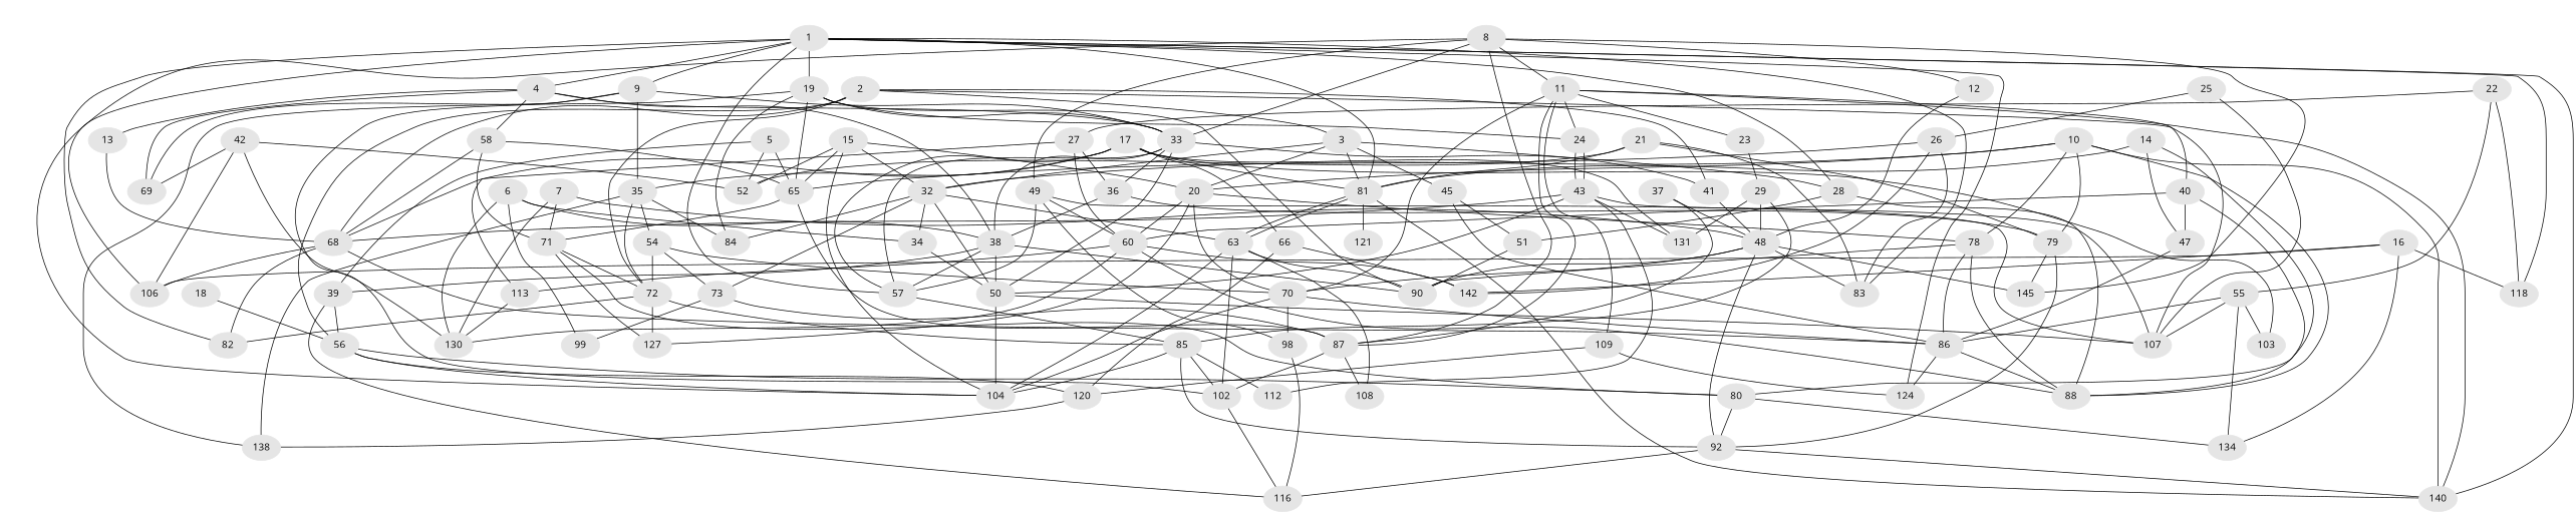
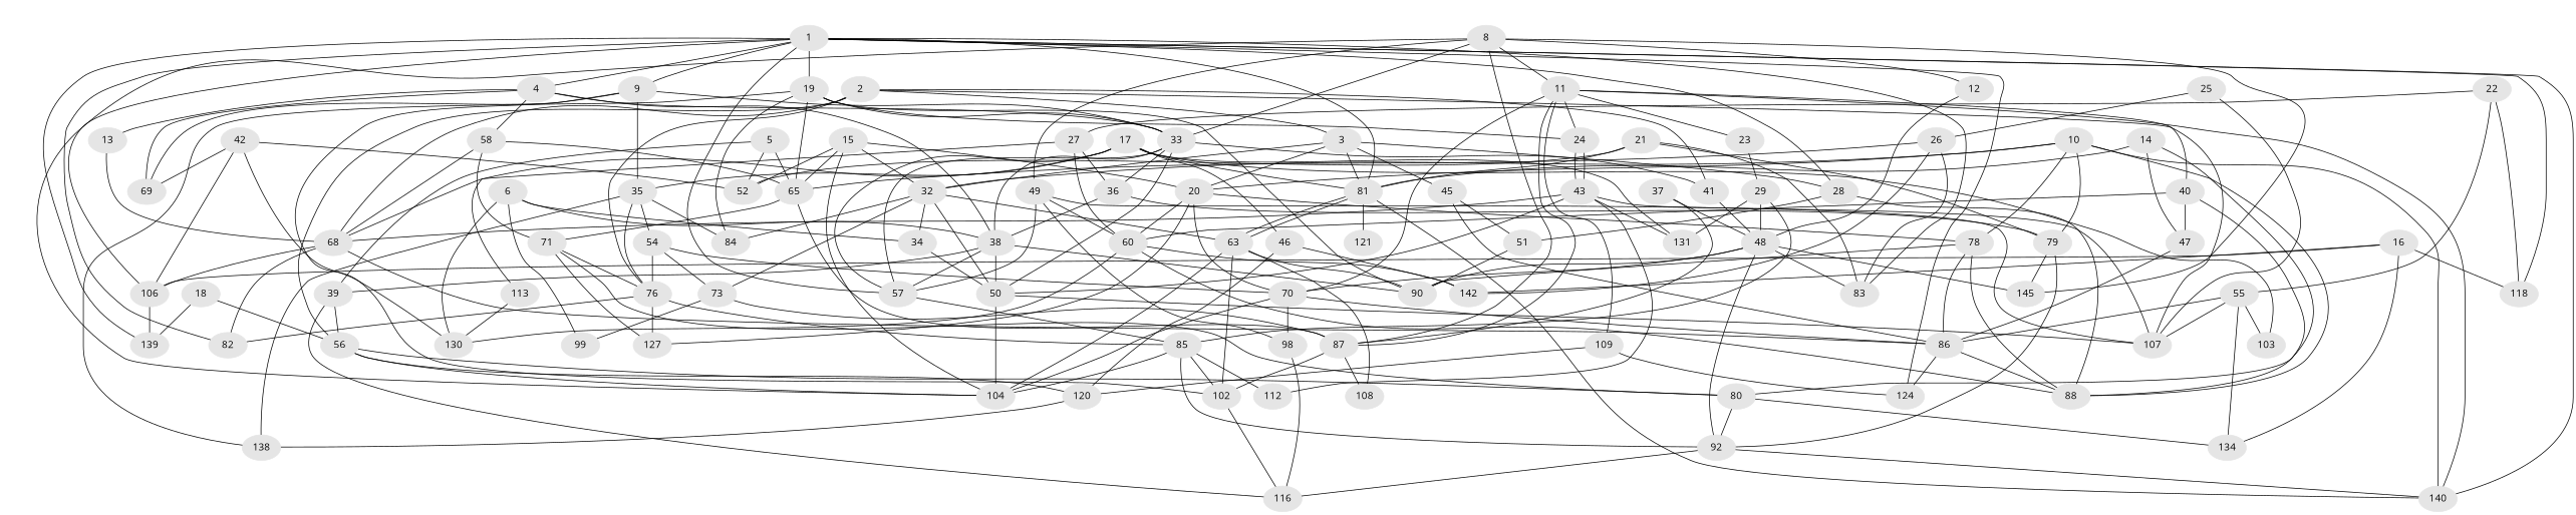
  graph {
    fontname="Open Sans"
    node [color=gray90 fontname="Open Sans" style=filled]
    edge [fontname="Open Sans"]
    1 [super="+135"]
    4 [super="+74"]
    9
    19 [super="+89"]
    28 [super="+59"]
    n6 [label=81 super="+67"]
    57 [super="+125"]
    82
    83
    106
    118
    124
+   139
    140
    13
    33 [super="+96"]
    38 [super="+101"]
    58 [super="+62"]
    69
    35 [super="+115"]
    102 [super="+144"]
    65 [super="+110"]
    24
    84
    90
    n26 [label=138]
    88
    51
    63 [super="+100"]
    121
    85 [super="+93"]
    3 [super="+64"]
    20 [super="+44"]
    32 [super="+122"]
    45
    2
    41
    56 [super="+77"]
    68 [super="+141"]
-   72 [super="+75"]
+   72 [super="+75" label=76]
    107
    48 [super="+97"]
    104 [super="+146"]
    80
    120
    86 [super="+132"]
    127
    78 [super="+95"]
    70 [super="+126"]
    60 [super="+129"]
    34 [super="+111"]
    50 [super="+53"]
    73
    36 [super="+81"]
    39
    71 [super="+76"]
    5 [super="+117"]
    52
    116
    87 [super="+119"]
    6
    99
    130
    145
    92 [super="+123"]
-   7
    8 [super="+143"]
    11 [super="+30"]
    12
    49 [super="+114"]
    23
    40
    109
    98
    108
    54
    10 [super="+137"]
    79 [super="+138"]
    29
    43 [super="+61"]
    47
    18
    14
    134
    15 [super="+128"]
    16 [super="+105"]
    142
    17 [super="+91"]
-   46 [super="+136" label=66]
+   46 [super="+136"]
    103
    131
    113
    21
    22
    27
    55 [super="+94"]
    112
    25
    26
    37
    42
    1 -- 4
    1 -- 9
    1 -- 19
    1 -- 28
    1 -- n6
    1 -- 57
    1 -- 82
    1 -- 83
    1 -- 106
    1 -- 118
    1 -- 124
+   1 -- 139
    1 -- 140
    4 -- 13
    4 -- 33
    4 -- 38
    4 -- 58
    4 -- 69
    9 -- 33
    9 -- 69
    9 -- 35
    9 -- 102
    19 -- 33
    19 -- 65 [weight=2]
    19 -- 24
    19 -- 84
    19 -- 90
    19 -- n26
    28 -- 88
    28 -- 51
    n6 -- 140
    n6 -- 63
    n6 -- 63
    n6 -- 121
    57 -- 85
+   106 -- 139
    13 -- 68
    33 -- 57
    33 -- 38
    33 -- 41
    33 -- 50
    33 -- 36
    38 -- 57
    38 -- 90
    38 -- 50
    38 -- 39
    58 -- 65
    58 -- 68
    58 -- 71
    35 -- 84
    35 -- n26
    35 -- 72
    35 -- 54
    102 -- 116
    65 -- 71
    65 -- 87
    24 -- 43
    24 -- 43
    51 -- 90
    63 -- 102
    63 -- 90
    63 -- 104
    63 -- 108
    85 -- 102
    85 -- 104
    85 -- 92
    85 -- 112
    3 -- 28
    3 -- n6
    3 -- 20
    3 -- 32
    3 -- 45
    20 -- 127
    20 -- 78
    20 -- 70
    20 -- 60
    32 -- 84
    32 -- 63
    32 -- 34
    32 -- 50
    32 -- 73
    45 -- 51
    45 -- 86
    2 -- 3
    2 -- 41
    2 -- 56
    2 -- 68 [weight=2]
    2 -- 72
    2 -- 107
    41 -- 48
    56 -- 104
    56 -- 80
    56 -- 120
    68 -- 82
    68 -- 106
    68 -- 86
    72 -- 82
    72 -- 85
    72 -- 127
    48 -- 83
    48 -- 90
    48 -- 70
    48 -- 145
    48 -- 92
    80 -- 92
    80 -- 134
    120 -- n26
    86 -- 124
    86 -- 88
    78 -- 90
    78 -- 88
    78 -- 86
    70 -- 104
    70 -- 86
    70 -- 98
    60 -- 88
    60 -- 130
    60 -- 142
-   60 -- 113
    34 -- 50
    50 -- 107
    50 -- 104
    73 -- 87
    73 -- 99
    36 -- 38
    36 -- 79
    39 -- 56
    39 -- 116
    71 -- 72
    71 -- 80
    71 -- 127
    5 -- 65
    5 -- 39
    5 -- 52
    87 -- 102
    87 -- 108
    6 -- 38
    6 -- 34
    6 -- 99
    6 -- 130
    92 -- 140
    92 -- 116
-   7 -- 48
-   7 -- 71
-   7 -- 130
    8 -- 33
    8 -- 104
    8 -- 87
    8 -- 145
    8 -- 11
    8 -- 12
    8 -- 49
    11 -- 140
    11 -- 24
    11 -- 70
    11 -- 87
    11 -- 23
    11 -- 40
    11 -- 109
    12 -- 48
    49 -- 57
    49 -- 107
    49 -- 60
    49 -- 98
    23 -- 29
    40 -- 88
    40 -- 60
    40 -- 47
    109 -- 124
    109 -- 120
    98 -- 116
    54 -- 72
    54 -- 70
    54 -- 73
    10 -- 140
    10 -- 88
    10 -- 20
    10 -- 32
    10 -- 78
    10 -- 79
    79 -- 145
    79 -- 92
    29 -- 85
    29 -- 48
    29 -- 131
    43 -- 68
    43 -- 107
    43 -- 50
    43 -- 131
    43 -- 112
    47 -- 86
+   18 -- 139
    18 -- 56
    14 -- n6
    14 -- 80
    14 -- 47
    15 -- 65
    15 -- 20
    15 -- 32
    15 -- 104
    15 -- 52
    16 -- 106
    16 -- 118
    16 -- 134
    16 -- 142
    17 -- n6
    17 -- 57
    17 -- 35
    17 -- 68
    17 -- 46 [weight=2]
    17 -- 103
    17 -- 131
    46 -- 120
    46 -- 142
    113 -- 130
    21 -- n6
    21 -- 83
    21 -- 52
    21 -- 79
    22 -- 118
    22 -- 27
    22 -- 55
    27 -- 60
    27 -- 36
    27 -- 113
    55 -- 107
    55 -- 86
    55 -- 134
    55 -- 103
    25 -- 107
    25 -- 26
    26 -- 83
    26 -- 65
    26 -- 142
    37 -- 48
    37 -- 87
    42 -- 106
    42 -- 69
    42 -- 52
    42 -- 130
  }
